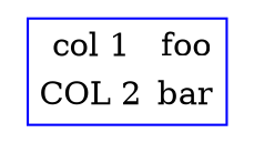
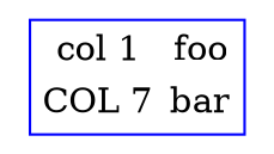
  digraph {
-   n1 [color=blue label=<       <table border='1' cellborder='0'>        <tr><td>col 1</td><td>foo</td></tr>        <tr><td>COL 2</td><td>bar</td></tr>      </table>    > shape=plaintext]
+   n1 [color=blue label=<       <table border='1' cellborder='0'>        <tr><td>col 1</td><td>foo</td></tr>        <tr><td>COL 7</td><td>bar</td></tr>      </table>    > shape=plaintext]
  }
